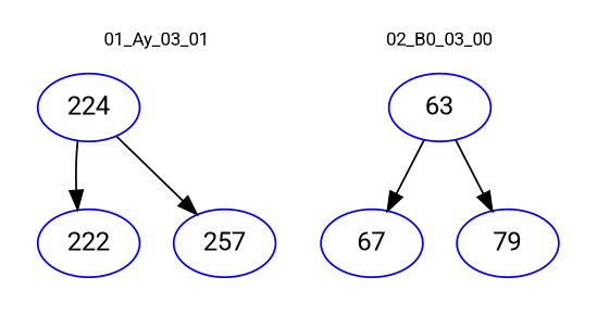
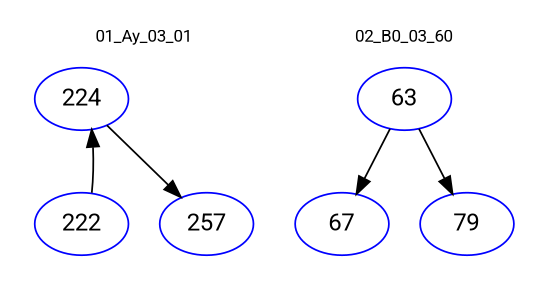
  digraph {
    fontname=Roboto
    node [color=blue fontname=Roboto]
    edge [color=black fontname=Roboto]
    n1 [label=224]
    n2 [label=222]
    n3 [label=257]
    n4 [label=63]
    n5 [label=67]
    n6 [label=79]
    subgraph cluster_1 {
      color=white
      fontsize=10
      label="01_Ay_03_01"
      n1
      n2
      n3
    }
    subgraph cluster_2 {
      color=white
      fontsize=10
-     label="02_B0_03_00"
+     label="02_B0_03_60"
      n4
      n5
      n6
    }
-   n1 -> n2
+   n2 -> n1
    n1 -> n3
    n4 -> n5
    n4 -> n6
  }
